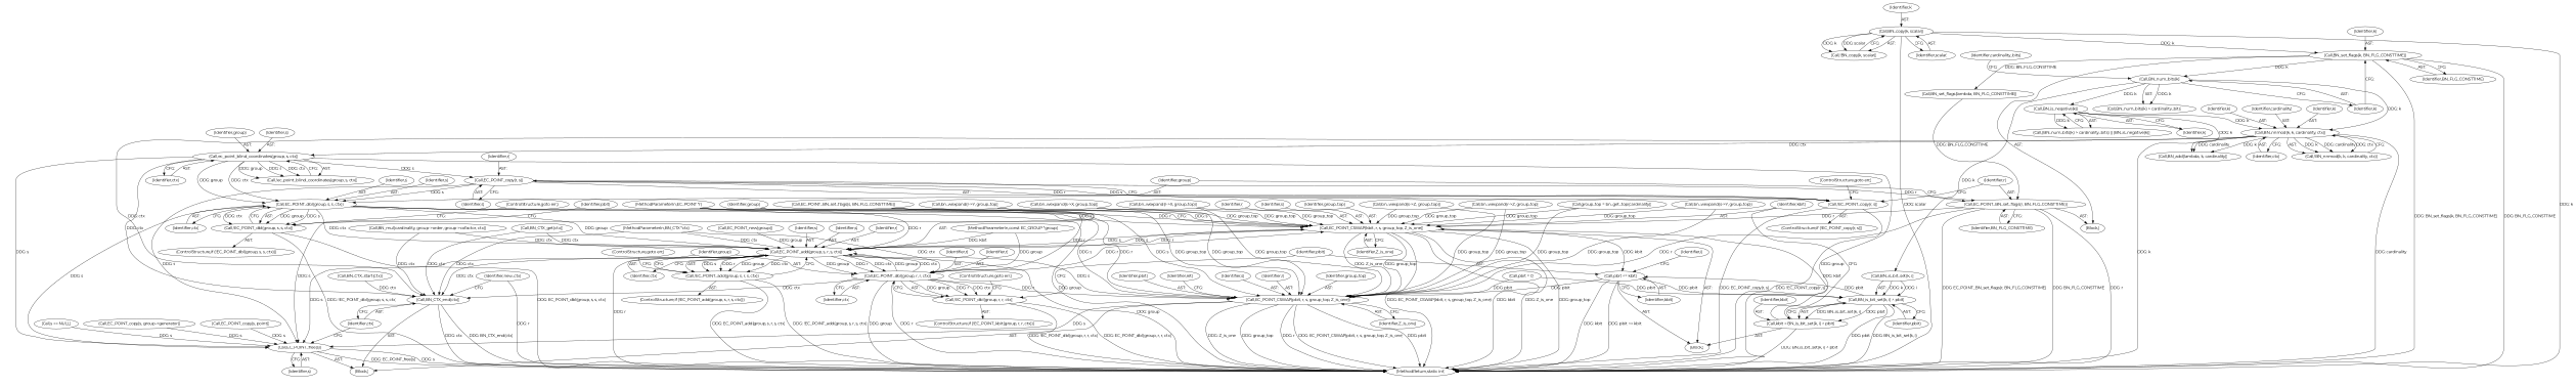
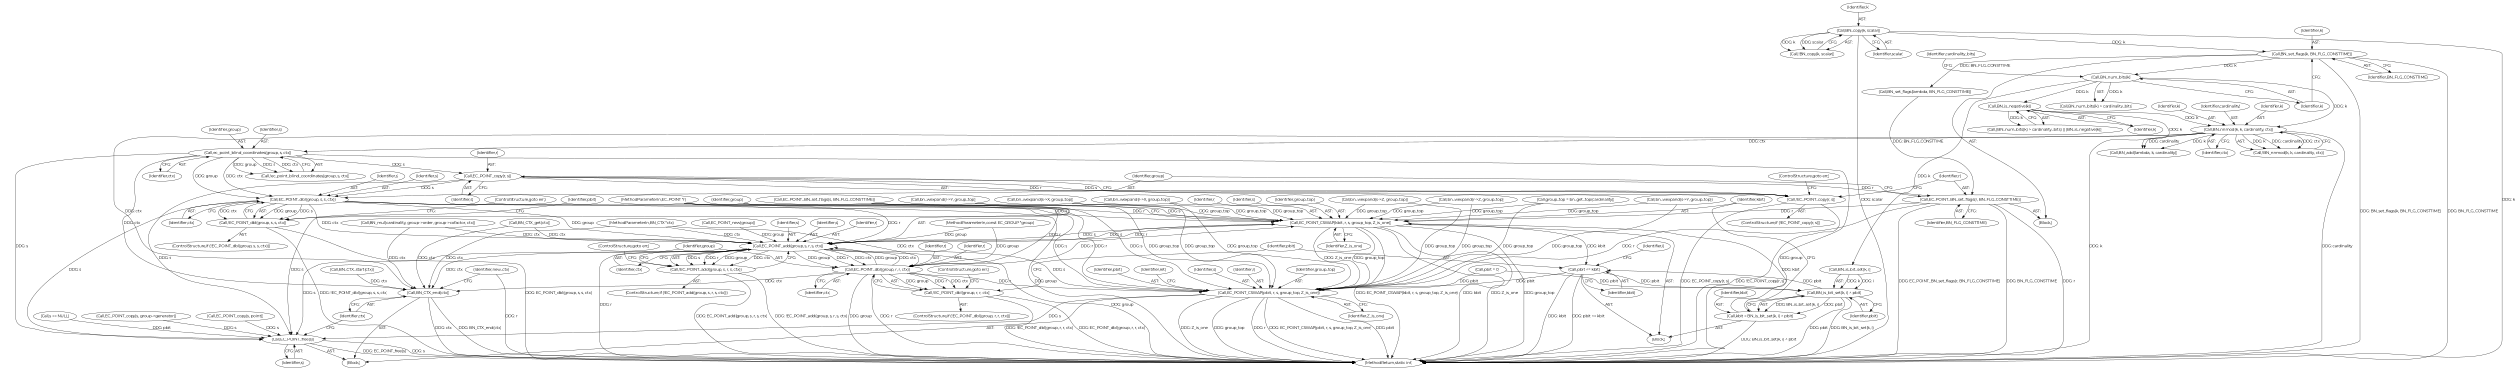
  digraph {
    fontname=Montserrat
    node [fontname=Montserrat]
    edge [fontname=Montserrat]
    n1 [label="(Call,EC_POINT_copy(r, s))"]
    n2 [label="(Call,!EC_POINT_copy(r, s))"]
    n3 [label="(Call,EC_POINT_BN_set_flags(r, BN_FLG_CONSTTIME))"]
    n4 [label="(Call,EC_POINT_free(s))"]
    n5 [label="(Call,EC_POINT_dbl(group, s, s, ctx))"]
    n6 [label="(Identifier,s)"]
    n7 [label="(MethodReturn,static int)"]
    n8 [label="(ControlStructure,if (!EC_POINT_copy(r, s)))"]
    n9 [label="(Block,)"]
    n10 [label="(Call,EC_POINT_CSWAP(kbit, r, s, group_top, Z_is_one))"]
    n11 [label="(Call,EC_POINT_CSWAP(pbit, r, s, group_top, Z_is_one))"]
    n12 [label="(Identifier,BN_FLG_CONSTTIME)"]
    n13 [label="(Block,)"]
    n14 [label="(Identifier,s)"]
    n15 [label="(Call,EC_POINT_add(group, s, r, s, ctx))"]
    n16 [label="(Call,!EC_POINT_dbl(group, s, s, ctx))"]
    n17 [label="(Identifier,ctx)"]
    n18 [label="(Call,ec_point_blind_coordinates(group, s, ctx))"]
    n19 [label="(Call,BN_CTX_end(ctx))"]
    n20 [label="(Identifier,ctx)"]
    n21 [label="(Call,!ec_point_blind_coordinates(group, s, ctx))"]
    n22 [label="(Identifier,ctx)"]
    n23 [label="(Call,BN_nnmod(k, k, cardinality, ctx))"]
    n24 [label="(Call,BN_add(lambda, k, cardinality))"]
    n25 [label="(Call,!BN_nnmod(k, k, cardinality, ctx))"]
    n26 [label="(Identifier,ctx)"]
    n27 [label="(Call,BN_is_negative(k))"]
    n28 [label="(Call,(BN_num_bits(k) > cardinality_bits) || (BN_is_negative(k)))"]
    n29 [label="(Identifier,k)"]
    n30 [label="(Call,BN_num_bits(k))"]
    n31 [label="(Identifier,k)"]
    n32 [label="(Call,BN_num_bits(k) > cardinality_bits)"]
    n33 [label="(Call,BN_is_bit_set(k, i))"]
    n34 [label="(Call,BN_set_flags(k, BN_FLG_CONSTTIME))"]
    n35 [label="(Call,BN_set_flags(lambda, BN_FLG_CONSTTIME))"]
    n36 [label="(Identifier,BN_FLG_CONSTTIME)"]
    n37 [label="(Call,BN_copy(k, scalar))"]
    n38 [label="(Call,!BN_copy(k, scalar))"]
    n39 [label="(Identifier,scalar)"]
    n40 [label="(Call,pbit ^= kbit)"]
    n41 [label="(Block,)"]
    n42 [label="(Identifier,Z_is_one)"]
    n43 [label="(Identifier,Z_is_one)"]
    n44 [label="(Call,!EC_POINT_add(group, s, r, s, ctx))"]
    n45 [label="(Call,EC_POINT_dbl(group, r, r, ctx))"]
    n46 [label="(Identifier,ctx)"]
    n47 [label="(Call,BN_is_bit_set(k, i) ^ pbit)"]
    n48 [label="(Identifier,kbit)"]
    n49 [label="(ControlStructure,if (!EC_POINT_add(group, s, r, s, ctx)))"]
    n50 [label="(Call,!EC_POINT_dbl(group, r, r, ctx))"]
    n51 [label="(Identifier,ctx)"]
-   n52 [label="(ControlStructure,if (!EC_POINT_kbit(group, r, r, ctx)))"]
+   n52 [label="(ControlStructure,if (!EC_POINT_dbl(group, r, r, ctx)))"]
    n53 [label="(Call,kbit = BN_is_bit_set(k, i) ^ pbit)"]
    n54 [label="(Identifier,pbit)"]
    n55 [label="(ControlStructure,if (!EC_POINT_dbl(group, s, s, ctx)))"]
    n56 [label="(Identifier,group_top)"]
    n57 [label="(Identifier,r)"]
    n58 [label="(Call,bn_wexpand(s->X, group_top))"]
    n59 [label="(Identifier,s)"]
    n60 [label="(ControlStructure,goto err;)"]
    n61 [label="(Identifier,cardinality_bits)"]
    n62 [label="(MethodParameterIn,const EC_GROUP *group)"]
    n63 [label="(Identifier,pbit)"]
    n64 [label="(Identifier,i)"]
    n65 [label="(MethodParameterIn,EC_POINT *r)"]
    n66 [label="(Identifier,k)"]
    n67 [label="(Call,s == NULL)"]
    n68 [label="(Call,bn_wexpand(s->Z, group_top))"]
    n69 [label="(Identifier,cardinality)"]
    n70 [label="(Identifier,r)"]
    n71 [label="(Identifier,ret)"]
    n72 [label="(Identifier,kbit)"]
    n73 [label="(Identifier,s)"]
    n74 [label="(Identifier,k)"]
    n75 [label="(Identifier,group)"]
    n76 [label="(Identifier,k)"]
    n77 [label="(Call,bn_wexpand(s->Y, group_top))"]
    n78 [label="(Call,pbit = 0)"]
    n79 [label="(MethodParameterIn,BN_CTX *ctx)"]
    n80 [label="(Identifier,r)"]
    n81 [label="(ControlStructure,goto err;)"]
    n82 [label="(Call,BN_CTX_get(ctx))"]
    n83 [label="(Identifier,group)"]
    n84 [label="(Call,EC_POINT_new(group))"]
    n85 [label="(Identifier,kbit)"]
    n86 [label="(Call,EC_POINT_copy(s, group->generator))"]
    n87 [label="(Identifier,group)"]
    n88 [label="(Identifier,group)"]
    n89 [label="(ControlStructure,goto err;)"]
    n90 [label="(Identifier,s)"]
    n91 [label="(Identifier,r)"]
    n92 [label="(Identifier,s)"]
    n93 [label="(Identifier,k)"]
    n94 [label="(Identifier,pbit)"]
    n95 [label="(Call,group_top = bn_get_top(cardinality))"]
    n96 [label="(Identifier,new_ctx)"]
    n97 [label="(Identifier,group_top)"]
    n98 [label="(Identifier,r)"]
    n99 [label="(Identifier,s)"]
    n100 [label="(Identifier,pbit)"]
    n101 [label="(Call,BN_mul(cardinality, group->order, group->cofactor, ctx))"]
    n102 [label="(Call,EC_POINT_copy(s, point))"]
    n103 [label="(Call,BN_CTX_start(ctx))"]
    n104 [label="(Identifier,s)"]
    n105 [label="(Call,bn_wexpand(r->Y, group_top))"]
    n106 [label="(Identifier,r)"]
    n107 [label="(Call,bn_wexpand(r->X, group_top))"]
    n108 [label="(Identifier,s)"]
    n109 [label="(ControlStructure,goto err;)"]
    n110 [label="(Call,EC_POINT_BN_set_flags(s, BN_FLG_CONSTTIME))"]
    n111 [label="(Identifier,r)"]
    n112 [label="(Call,bn_wexpand(r->Z, group_top))"]
    n1 -> n2 [label="AST: "]
    n1 -> n2 [label="DDG: r"]
    n1 -> n2 [label="DDG: s"]
    n1 -> n3 [label="DDG: r"]
    n1 -> n4 [label="DDG: s"]
    n1 -> n5 [label="DDG: s"]
    n1 -> n6 [label="CFG: "]
    n2 -> n1 [label="CFG: "]
    n2 -> n7 [label="DDG: EC_POINT_copy(r, s)"]
    n2 -> n7 [label="DDG: !EC_POINT_copy(r, s)"]
    n2 -> n8 [label="AST: "]
    n3 -> n7 [label="DDG: BN_FLG_CONSTTIME"]
    n3 -> n7 [label="DDG: r"]
    n3 -> n7 [label="DDG: EC_POINT_BN_set_flags(r, BN_FLG_CONSTTIME)"]
    n3 -> n9 [label="AST: "]
    n3 -> n10 [label="DDG: r"]
    n3 -> n11 [label="DDG: r"]
    n3 -> n12 [label="CFG: "]
    n4 -> n7 [label="DDG: EC_POINT_free(s)"]
    n4 -> n7 [label="DDG: s"]
    n4 -> n13 [label="AST: "]
    n4 -> n14 [label="CFG: "]
    n5 -> n4 [label="DDG: s"]
    n5 -> n7 [label="DDG: group"]
    n5 -> n10 [label="DDG: s"]
    n5 -> n11 [label="DDG: s"]
    n5 -> n15 [label="DDG: group"]
    n5 -> n15 [label="DDG: ctx"]
    n5 -> n16 [label="AST: "]
    n5 -> n16 [label="DDG: group"]
    n5 -> n16 [label="DDG: s"]
    n5 -> n16 [label="DDG: ctx"]
    n5 -> n17 [label="CFG: "]
    n6 -> n1 [label="AST: "]
    n10 -> n7 [label="DDG: kbit"]
    n10 -> n7 [label="DDG: Z_is_one"]
    n10 -> n7 [label="DDG: group_top"]
    n10 -> n7 [label="DDG: EC_POINT_CSWAP(kbit, r, s, group_top, Z_is_one)"]
    n10 -> n11 [label="DDG: group_top"]
    n10 -> n11 [label="DDG: Z_is_one"]
    n10 -> n15 [label="DDG: s"]
    n10 -> n15 [label="DDG: r"]
    n10 -> n40 [label="DDG: kbit"]
    n10 -> n41 [label="AST: "]
    n10 -> n42 [label="CFG: "]
    n11 -> n4 [label="DDG: s"]
    n11 -> n7 [label="DDG: EC_POINT_CSWAP(pbit, r, s, group_top, Z_is_one)"]
    n11 -> n7 [label="DDG: pbit"]
    n11 -> n7 [label="DDG: Z_is_one"]
    n11 -> n7 [label="DDG: group_top"]
    n11 -> n7 [label="DDG: r"]
    n11 -> n13 [label="AST: "]
    n11 -> n43 [label="CFG: "]
    n12 -> n3 [label="AST: "]
    n14 -> n4 [label="AST: "]
    n15 -> n4 [label="DDG: s"]
    n15 -> n7 [label="DDG: r"]
    n15 -> n7 [label="DDG: group"]
    n15 -> n10 [label="DDG: s"]
    n15 -> n11 [label="DDG: s"]
    n15 -> n19 [label="DDG: ctx"]
    n15 -> n44 [label="AST: "]
    n15 -> n44 [label="DDG: s"]
    n15 -> n44 [label="DDG: r"]
    n15 -> n44 [label="DDG: group"]
    n15 -> n44 [label="DDG: ctx"]
    n15 -> n45 [label="DDG: group"]
    n15 -> n45 [label="DDG: r"]
    n15 -> n45 [label="DDG: ctx"]
    n15 -> n46 [label="CFG: "]
    n16 -> n5 [label="CFG: "]
    n16 -> n7 [label="DDG: EC_POINT_dbl(group, s, s, ctx)"]
    n16 -> n7 [label="DDG: !EC_POINT_dbl(group, s, s, ctx)"]
    n16 -> n55 [label="AST: "]
    n17 -> n5 [label="AST: "]
    n18 -> n1 [label="DDG: s"]
    n18 -> n4 [label="DDG: s"]
    n18 -> n5 [label="DDG: group"]
    n18 -> n5 [label="DDG: ctx"]
    n18 -> n7 [label="DDG: group"]
    n18 -> n19 [label="DDG: ctx"]
    n18 -> n20 [label="CFG: "]
    n18 -> n21 [label="AST: "]
    n18 -> n21 [label="DDG: group"]
    n18 -> n21 [label="DDG: s"]
    n18 -> n21 [label="DDG: ctx"]
    n19 -> n7 [label="DDG: ctx"]
    n19 -> n7 [label="DDG: BN_CTX_end(ctx)"]
    n19 -> n13 [label="AST: "]
    n19 -> n22 [label="CFG: "]
    n20 -> n18 [label="AST: "]
    n21 -> n18 [label="CFG: "]
    n22 -> n4 [label="CFG: "]
    n22 -> n19 [label="AST: "]
    n23 -> n7 [label="DDG: k"]
    n23 -> n7 [label="DDG: cardinality"]
    n23 -> n18 [label="DDG: ctx"]
    n23 -> n19 [label="DDG: ctx"]
    n23 -> n24 [label="DDG: k"]
    n23 -> n24 [label="DDG: cardinality"]
    n23 -> n25 [label="AST: "]
    n23 -> n25 [label="DDG: k"]
    n23 -> n25 [label="DDG: cardinality"]
    n23 -> n25 [label="DDG: ctx"]
    n23 -> n26 [label="CFG: "]
    n25 -> n23 [label="CFG: "]
    n26 -> n23 [label="AST: "]
    n27 -> n23 [label="DDG: k"]
    n27 -> n24 [label="DDG: k"]
    n27 -> n28 [label="AST: "]
    n27 -> n28 [label="DDG: k"]
    n27 -> n29 [label="CFG: "]
    n28 -> n27 [label="CFG: "]
    n29 -> n27 [label="AST: "]
    n30 -> n23 [label="DDG: k"]
    n30 -> n27 [label="DDG: k"]
    n30 -> n31 [label="CFG: "]
    n30 -> n32 [label="AST: "]
    n30 -> n32 [label="DDG: k"]
    n30 -> n33 [label="DDG: k"]
    n31 -> n30 [label="AST: "]
    n31 -> n34 [label="CFG: "]
    n33 -> n47 [label="AST: "]
    n33 -> n47 [label="DDG: k"]
    n33 -> n47 [label="DDG: i"]
    n34 -> n7 [label="DDG: BN_set_flags(k, BN_FLG_CONSTTIME)"]
    n34 -> n7 [label="DDG: BN_FLG_CONSTTIME"]
    n34 -> n9 [label="AST: "]
    n34 -> n30 [label="DDG: k"]
    n34 -> n35 [label="DDG: BN_FLG_CONSTTIME"]
    n34 -> n36 [label="CFG: "]
    n35 -> n3 [label="DDG: BN_FLG_CONSTTIME"]
    n36 -> n34 [label="AST: "]
    n37 -> n7 [label="DDG: k"]
    n37 -> n7 [label="DDG: scalar"]
    n37 -> n34 [label="DDG: k"]
    n37 -> n38 [label="AST: "]
    n37 -> n38 [label="DDG: k"]
    n37 -> n38 [label="DDG: scalar"]
    n37 -> n39 [label="CFG: "]
    n38 -> n37 [label="CFG: "]
    n39 -> n37 [label="AST: "]
    n40 -> n7 [label="DDG: kbit"]
    n40 -> n7 [label="DDG: pbit ^= kbit"]
    n40 -> n11 [label="DDG: pbit"]
    n40 -> n41 [label="AST: "]
    n40 -> n47 [label="DDG: pbit"]
    n40 -> n48 [label="CFG: "]
    n42 -> n10 [label="AST: "]
    n43 -> n11 [label="AST: "]
    n44 -> n7 [label="DDG: !EC_POINT_add(group, s, r, s, ctx)"]
    n44 -> n7 [label="DDG: EC_POINT_add(group, s, r, s, ctx)"]
    n44 -> n15 [label="CFG: "]
    n44 -> n49 [label="AST: "]
    n45 -> n7 [label="DDG: group"]
    n45 -> n7 [label="DDG: r"]
    n45 -> n10 [label="DDG: r"]
    n45 -> n11 [label="DDG: r"]
    n45 -> n15 [label="DDG: group"]
    n45 -> n15 [label="DDG: ctx"]
    n45 -> n19 [label="DDG: ctx"]
    n45 -> n50 [label="AST: "]
    n45 -> n50 [label="DDG: group"]
    n45 -> n50 [label="DDG: r"]
    n45 -> n50 [label="DDG: ctx"]
    n45 -> n51 [label="CFG: "]
    n46 -> n15 [label="AST: "]
    n47 -> n7 [label="DDG: BN_is_bit_set(k, i)"]
    n47 -> n7 [label="DDG: pbit"]
    n47 -> n40 [label="DDG: pbit"]
    n47 -> n53 [label="AST: "]
    n47 -> n53 [label="DDG: BN_is_bit_set(k, i)"]
    n47 -> n53 [label="DDG: pbit"]
    n47 -> n54 [label="CFG: "]
    n48 -> n40 [label="AST: "]
    n50 -> n7 [label="DDG: EC_POINT_dbl(group, r, r, ctx)"]
    n50 -> n7 [label="DDG: !EC_POINT_dbl(group, r, r, ctx)"]
    n50 -> n45 [label="CFG: "]
    n50 -> n52 [label="AST: "]
    n51 -> n45 [label="AST: "]
    n53 -> n7 [label="DDG: BN_is_bit_set(k, i) ^ pbit"]
    n53 -> n10 [label="DDG: kbit"]
    n53 -> n41 [label="AST: "]
    n53 -> n47 [label="CFG: "]
    n54 -> n47 [label="AST: "]
    n56 -> n10 [label="AST: "]
    n57 -> n45 [label="AST: "]
    n58 -> n10 [label="DDG: group_top"]
    n58 -> n11 [label="DDG: group_top"]
    n59 -> n11 [label="AST: "]
    n60 -> n16 [label="CFG: "]
    n61 -> n30 [label="CFG: "]
-   n62 -> n15 [label="DDG: kbit"]
+   n62 -> n15 [label="DDG: group"]
    n62 -> n45 [label="DDG: group"]
    n63 -> n11 [label="AST: "]
    n64 -> n40 [label="CFG: "]
    n65 -> n10 [label="DDG: r"]
    n65 -> n11 [label="DDG: r"]
    n65 -> n15 [label="DDG: r"]
    n65 -> n45 [label="DDG: r"]
    n66 -> n23 [label="AST: "]
-   n67 -> n4 [label="DDG: s"]
+   n67 -> n4 [label="DDG: pbit"]
    n68 -> n10 [label="DDG: group_top"]
    n68 -> n11 [label="DDG: group_top"]
    n69 -> n23 [label="AST: "]
    n70 -> n1 [label="AST: "]
    n71 -> n11 [label="CFG: "]
    n72 -> n53 [label="AST: "]
    n73 -> n10 [label="AST: "]
    n74 -> n23 [label="AST: "]
    n75 -> n3 [label="CFG: "]
    n75 -> n5 [label="AST: "]
    n76 -> n34 [label="AST: "]
    n77 -> n10 [label="DDG: group_top"]
    n77 -> n11 [label="DDG: group_top"]
    n78 -> n11 [label="DDG: pbit"]
    n78 -> n47 [label="DDG: pbit"]
    n79 -> n15 [label="DDG: ctx"]
    n79 -> n19 [label="DDG: ctx"]
    n79 -> n45 [label="DDG: ctx"]
    n80 -> n15 [label="AST: "]
    n81 -> n2 [label="CFG: "]
    n82 -> n15 [label="DDG: ctx"]
    n82 -> n19 [label="DDG: ctx"]
    n83 -> n18 [label="AST: "]
    n84 -> n15 [label="DDG: group"]
    n85 -> n10 [label="AST: "]
    n85 -> n53 [label="CFG: "]
    n86 -> n4 [label="DDG: s"]
    n87 -> n10 [label="CFG: "]
    n87 -> n15 [label="AST: "]
    n88 -> n44 [label="CFG: "]
    n88 -> n45 [label="AST: "]
    n89 -> n44 [label="CFG: "]
    n90 -> n15 [label="AST: "]
    n91 -> n11 [label="AST: "]
    n92 -> n5 [label="AST: "]
    n93 -> n37 [label="AST: "]
    n94 -> n40 [label="AST: "]
    n94 -> n50 [label="CFG: "]
    n95 -> n10 [label="DDG: group_top"]
    n95 -> n11 [label="DDG: group_top"]
    n96 -> n7 [label="DDG: r"]
    n96 -> n19 [label="CFG: "]
    n97 -> n11 [label="AST: "]
    n98 -> n45 [label="AST: "]
    n99 -> n15 [label="AST: "]
    n100 -> n16 [label="CFG: "]
    n101 -> n15 [label="DDG: ctx"]
    n101 -> n19 [label="DDG: ctx"]
    n102 -> n4 [label="DDG: s"]
    n103 -> n19 [label="DDG: ctx"]
    n104 -> n5 [label="AST: "]
    n105 -> n10 [label="DDG: group_top"]
    n105 -> n11 [label="DDG: group_top"]
    n106 -> n10 [label="AST: "]
    n107 -> n10 [label="DDG: group_top"]
    n107 -> n11 [label="DDG: group_top"]
    n108 -> n18 [label="AST: "]
    n109 -> n50 [label="CFG: "]
    n110 -> n4 [label="DDG: s"]
    n110 -> n10 [label="DDG: s"]
    n110 -> n11 [label="DDG: s"]
    n111 -> n2 [label="CFG: "]
    n111 -> n3 [label="AST: "]
    n112 -> n10 [label="DDG: group_top"]
    n112 -> n11 [label="DDG: group_top"]
  }
